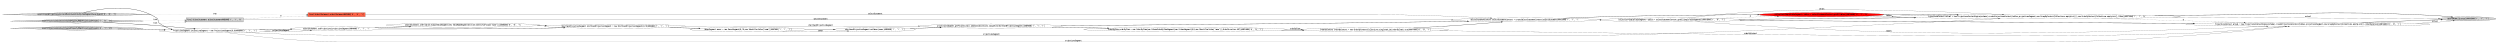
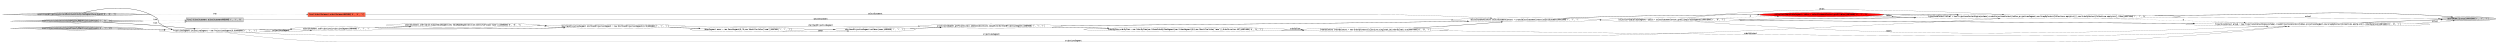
  digraph {
    fontname="Roboto Mono"
    rankdir=LR
    node [fillcolor=white fontname="Roboto Mono" shape=ellipse style=filled]
    edge [fontname="Roboto Mono" style=bold]
    n1 [label="OrderByContext orderByContext = new OrderByContext(Collections.singletonList(orderByItem),true)@@@11@@@['0', '0', '1']"]
    n2 [label="ProjectionsContext actual = new ProjectionsContextEngine(schema).createProjectionsContext(tables,projectionsSegment,new GroupByContext(Collections.emptyList()),orderByContext)@@@14@@@['0', '0', '1']"]
    n3 [label="SelectStatementContext selectStatementContext = createSelectStatementContext(selectStatement)@@@12@@@['1', '1', '1']"]
    n4 [fillcolor=lightgray label="assertNotNull(actual)@@@15@@@['1', '1', '1']"]
    n5 [label="Collection<SimpleTableSegment> tables = selectStatementContext.getAllSimpleTableSegments()@@@13@@@['1', '0', '1']"]
    n6 [fillcolor=red label="Collection<SimpleTableSegment> tables = selectStatementContext.getAllTables()@@@10@@@['0', '1', '0']"]
    n7 [fillcolor=lightgray label="assertProjectionsContextCreatedProperlyWhenProjectionPresent['0', '1', '0']" shape=diamond]
    n8 [fillcolor=lightgray label="final SelectStatement selectStatement@@@2@@@['1', '1', '0']" shape=box]
    n9 [label="ProjectionsSegment projectionsSegment = new ProjectionsSegment(0,0)@@@3@@@['1', '1', '1']"]
    n10 [fillcolor=tomato label="final SelectStatement selectStatement@@@2@@@['0', '0', '1']" shape=box]
    n11 [label="ProjectionsContext actual = new ProjectionsContextEngine(schema).createProjectionsContext(tables,projectionsSegment,new GroupByContext(Collections.emptyList()),new OrderByContext(Collections.emptyList(),false))@@@11@@@['1', '1', '0']"]
    n12 [label="selectStatement.setProjections(projectionsSegment)@@@4@@@['1', '1', '1']"]
    n13 [fillcolor=lightgray label="assertProjectionsContextCreatedProperlyWhenProjectionPresent['1', '0', '0']" shape=diamond]
    n14 [label="shorthandProjectionSegment.setOwner(owner)@@@8@@@['1', '1', '1']"]
    n15 [label="projectionsSegment.getProjections().addAll(Collections.singleton(shorthandProjectionSegment))@@@9@@@['1', '1', '1']"]
    n16 [label="OrderByItem orderByItem = new OrderByItem(new ColumnOrderByItemSegment(new ColumnSegment(0,0,new IdentifierValue(\"name\")),OrderDirection.ASC))@@@10@@@['0', '0', '1']"]
    n17 [fillcolor=lightgray label="assertCreateProjectionsContextWhenColumnOrderByItemSegmentOwnerAbsent['0', '0', '1']" shape=diamond]
    n18 [label="ShorthandProjectionSegment shorthandProjectionSegment = new ShorthandProjectionSegment(0,10)@@@6@@@['1', '1', '1']"]
    n19 [label="OwnerSegment owner = new OwnerSegment(0,10,new IdentifierValue(\"name\"))@@@7@@@['1', '1', '1']"]
    n20 [label="selectStatement.setFrom(new SimpleTableSegment(new TableNameSegment(0,0,new IdentifierValue(\"name\"))))@@@5@@@['0', '0', '1']"]
    n1 -> n2 [label=orderByContext style=solid]
    n1 -> n3
    n2 -> n4
    n2 -> n4 [label=actual style=solid]
    n3 -> n5
    n3 -> n6
    n5 -> n2
    n5 -> n2 [label=tables style=solid]
    n5 -> n6 [label=0 style=dashed]
    n5 -> n11 [label=tables style=solid]
    n5 -> n11
    n6 -> n11
    n6 -> n11 [label=tables style=solid]
    n7 -> n8 [label=true style=dotted]
    n7 -> n9
    n8 -> n3 [label=selectStatement style=solid]
-   n8 -> n10 [label=0 style=dashed]
    n9 -> n2 [label=projectionsSegment style=solid]
    n9 -> n11 [label=projectionsSegment style=solid]
    n9 -> n12
    n9 -> n12 [label=projectionsSegment style=solid]
    n10 -> n3 [label=selectStatement style=solid]
    n11 -> n2 [label=0 style=dashed]
    n11 -> n4 [label=actual style=solid]
    n11 -> n4
    n12 -> n18
    n12 -> n20
    n13 -> n8 [label=true style=dotted]
    n13 -> n9
    n14 -> n15
    n15 -> n3
    n15 -> n16
    n16 -> n1 [label=orderByItem style=solid]
    n16 -> n1
    n17 -> n9
    n17 -> n10 [label=true style=dotted]
    n18 -> n15 [label=shorthandProjectionSegment style=solid]
    n18 -> n19
    n19 -> n14
    n19 -> n14 [label=owner style=solid]
    n20 -> n18
  }
